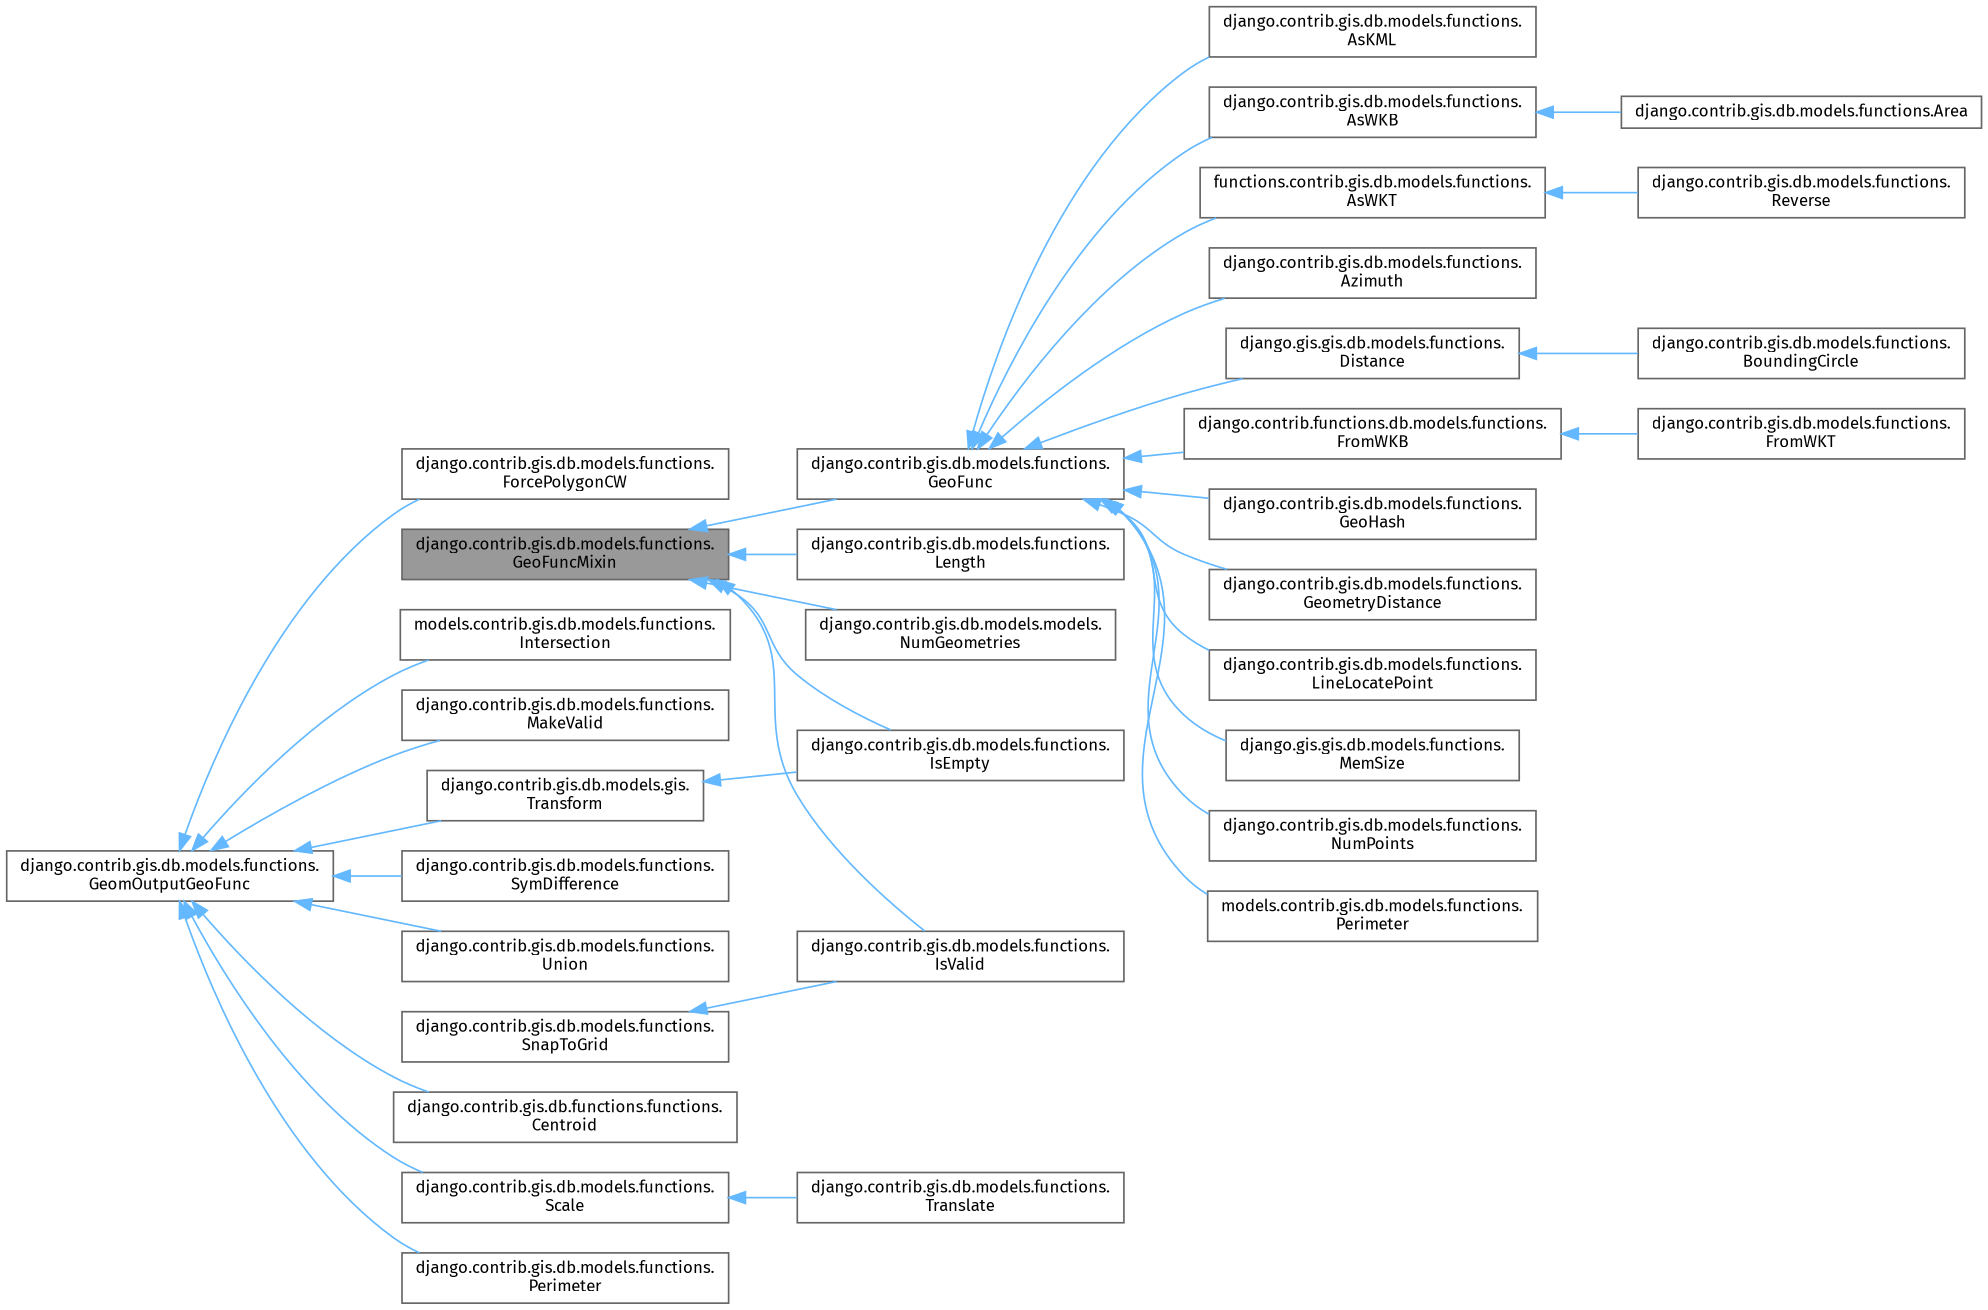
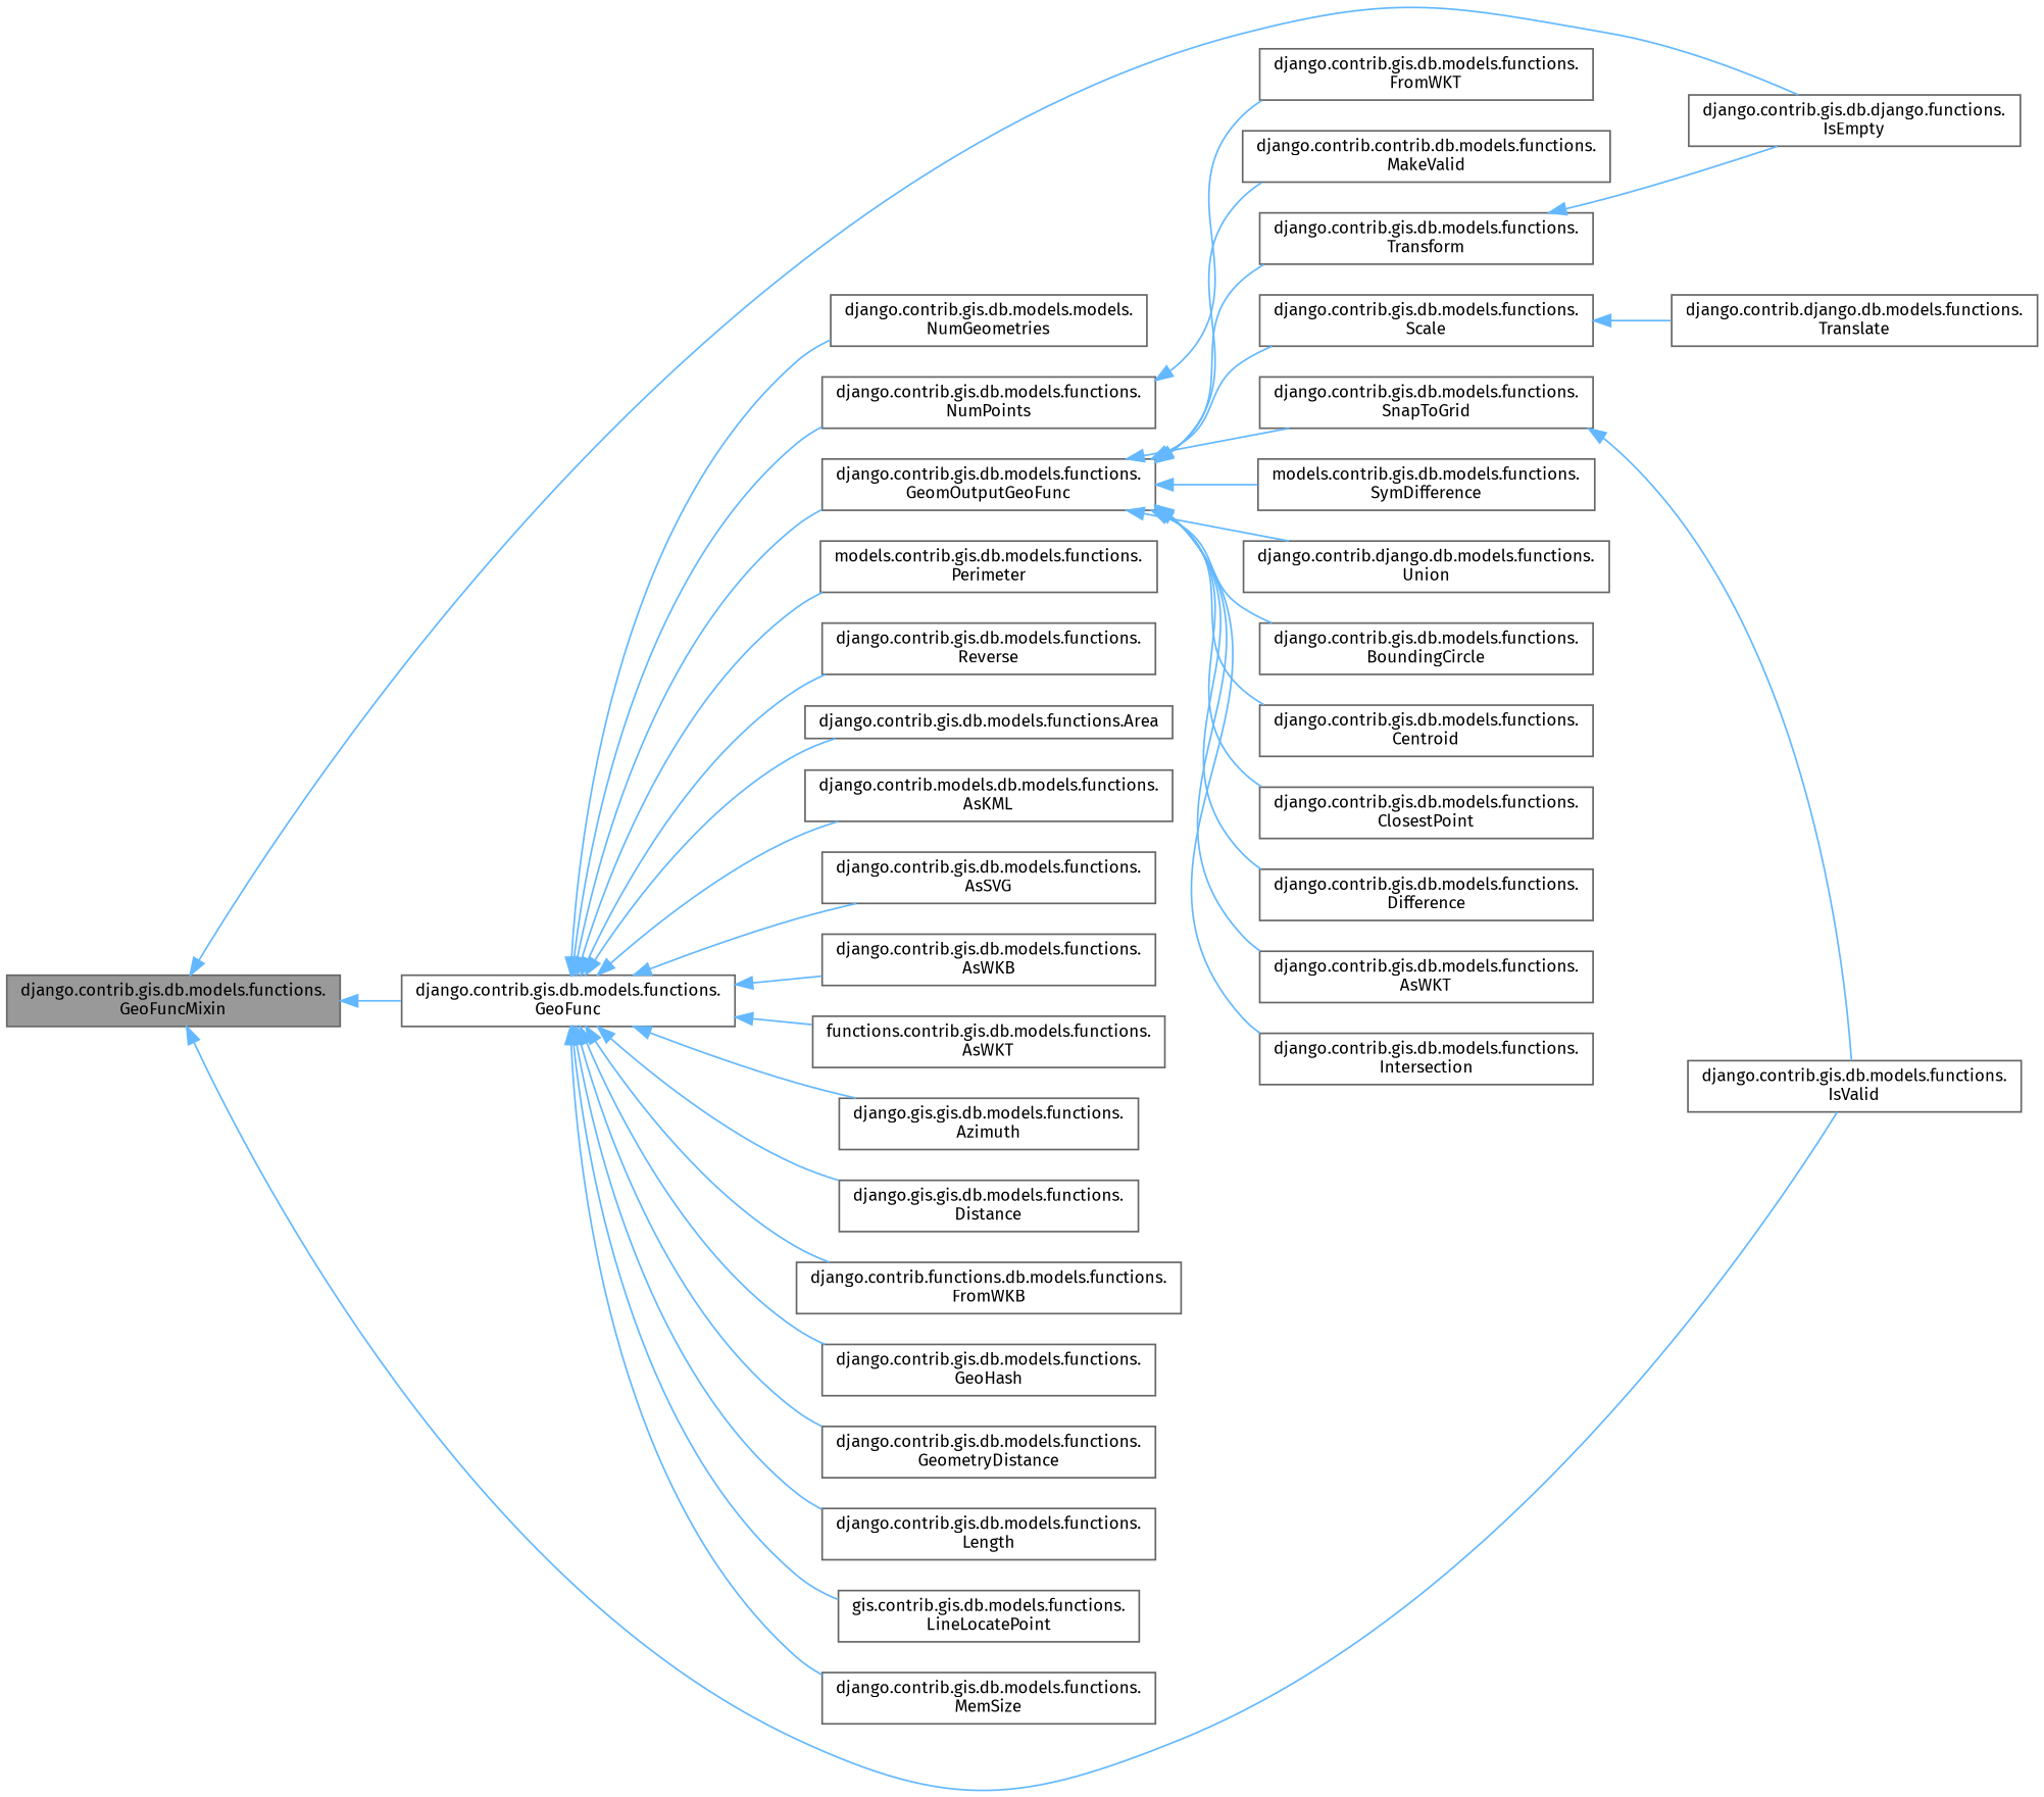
  digraph {
    fontname="Fira Sans"
    rankdir=LR
    node [color=gray40 fillcolor=white fontname="Fira Sans" fontsize=10 shape=box style=filled]
    edge [color=steelblue1 dir=back fontname="Fira Sans" fontsize=10 labelfontname=Helvetica labelfontsize=10 style=solid]
    n1 [fillcolor=grey60 fontcolor=black height=0.2 label="django.contrib.gis.db.models.functions.\lGeoFuncMixin" width=0.4]
    n2 [height=0.2 label="django.contrib.gis.db.models.functions.\lGeoFunc" width=0.4]
-   n3 [height=0.2 label="django.contrib.gis.db.models.functions.\lIsEmpty" width=0.4]
+   n3 [height=0.2 label="django.contrib.gis.db.django.functions.\lIsEmpty" width=0.4]
    n4 [height=0.2 label="django.contrib.gis.db.models.functions.\lIsValid" width=0.4]
    n5 [height=0.2 label="django.contrib.gis.db.models.functions.Area" width=0.4]
-   n6 [height=0.2 label="django.contrib.gis.db.models.functions.\lAsKML" width=0.4]
+   n6 [height=0.2 label="django.contrib.models.db.models.functions.\lAsKML" width=0.4]
+   n7 [height=0.2 label="django.contrib.gis.db.models.functions.\lAsSVG" width=0.4]
    n8 [height=0.2 label="django.contrib.gis.db.models.functions.\lAsWKB" width=0.4]
    n9 [height=0.2 label="functions.contrib.gis.db.models.functions.\lAsWKT" width=0.4]
-   n10 [height=0.2 label="django.contrib.gis.db.models.functions.\lAzimuth" width=0.4]
+   n10 [height=0.2 label="django.gis.gis.db.models.functions.\lAzimuth" width=0.4]
    n11 [height=0.2 label="django.gis.gis.db.models.functions.\lDistance" width=0.4]
    n12 [height=0.2 label="django.contrib.functions.db.models.functions.\lFromWKB" width=0.4]
    n13 [height=0.2 label="django.contrib.gis.db.models.functions.\lGeoHash" width=0.4]
    n14 [height=0.2 label="django.contrib.gis.db.models.functions.\lGeomOutputGeoFunc" width=0.4]
    n15 [height=0.2 label="django.contrib.gis.db.models.functions.\lGeometryDistance" width=0.4]
    n16 [height=0.2 label="django.contrib.gis.db.models.functions.\lLength" width=0.4]
-   n17 [height=0.2 label="django.contrib.gis.db.models.functions.\lLineLocatePoint" width=0.4]
-   n18 [height=0.2 label="django.gis.gis.db.models.functions.\lMemSize" width=0.4]
+   n17 [height=0.2 label="gis.contrib.gis.db.models.functions.\lLineLocatePoint" width=0.4]
+   n18 [height=0.2 label="django.contrib.gis.db.models.functions.\lMemSize" width=0.4]
    n19 [height=0.2 label="django.contrib.gis.db.models.models.\lNumGeometries" width=0.4]
    n20 [height=0.2 label="django.contrib.gis.db.models.functions.\lNumPoints" width=0.4]
    n21 [height=0.2 label="models.contrib.gis.db.models.functions.\lPerimeter" width=0.4]
    n22 [height=0.2 label="django.contrib.gis.db.models.functions.\lReverse" width=0.4]
    n23 [height=0.2 label="django.contrib.gis.db.models.functions.\lFromWKT" width=0.4]
    n24 [height=0.2 label="django.contrib.gis.db.models.functions.\lBoundingCircle" width=0.4]
-   n25 [height=0.2 label="django.contrib.gis.db.functions.functions.\lCentroid" width=0.4]
-   n26 [height=0.2 label="django.contrib.gis.db.models.functions.\lPerimeter" width=0.4]
-   n28 [height=0.2 label="django.contrib.gis.db.models.functions.\lForcePolygonCW" width=0.4]
-   n29 [height=0.2 label="models.contrib.gis.db.models.functions.\lIntersection" width=0.4]
-   n30 [height=0.2 label="django.contrib.gis.db.models.functions.\lMakeValid" width=0.4]
+   n25 [height=0.2 label="django.contrib.gis.db.models.functions.\lCentroid" width=0.4]
+   n26 [height=0.2 label="django.contrib.gis.db.models.functions.\lClosestPoint" width=0.4]
+   n27 [height=0.2 label="django.contrib.gis.db.models.functions.\lDifference" width=0.4]
+   n28 [height=0.2 label="django.contrib.gis.db.models.functions.\lAsWKT" width=0.4]
+   n29 [height=0.2 label="django.contrib.gis.db.models.functions.\lIntersection" width=0.4]
+   n30 [height=0.2 label="django.contrib.contrib.db.models.functions.\lMakeValid" width=0.4]
    n31 [height=0.2 label="django.contrib.gis.db.models.functions.\lScale" width=0.4]
    n32 [height=0.2 label="django.contrib.gis.db.models.functions.\lSnapToGrid" width=0.4]
-   n33 [height=0.2 label="django.contrib.gis.db.models.functions.\lSymDifference" width=0.4]
-   n34 [height=0.2 label="django.contrib.gis.db.models.gis.\lTransform" width=0.4]
-   n35 [height=0.2 label="django.contrib.gis.db.models.functions.\lUnion" width=0.4]
-   n36 [height=0.2 label="django.contrib.gis.db.models.functions.\lTranslate" width=0.4]
+   n33 [height=0.2 label="models.contrib.gis.db.models.functions.\lSymDifference" width=0.4]
+   n34 [height=0.2 label="django.contrib.gis.db.models.functions.\lTransform" width=0.4]
+   n35 [height=0.2 label="django.contrib.django.db.models.functions.\lUnion" width=0.4]
+   n36 [height=0.2 label="django.contrib.django.db.models.functions.\lTranslate" width=0.4]
    n1 -> n2
    n1 -> n3
    n1 -> n4
-   n8 -> n5
+   n2 -> n5
    n2 -> n6
+   n2 -> n7
    n2 -> n8
    n2 -> n9
    n2 -> n10
    n2 -> n11
    n2 -> n12
    n2 -> n13
+   n2 -> n14
    n2 -> n15
-   n1 -> n16
+   n2 -> n16
    n2 -> n17
    n2 -> n18
-   n1 -> n19
+   n2 -> n19
    n2 -> n20
    n2 -> n21
-   n9 -> n22
-   n12 -> n23
-   n11 -> n24
+   n2 -> n22
+   n20 -> n23
+   n14 -> n24
    n14 -> n25
    n14 -> n26
+   n14 -> n27
    n14 -> n28
    n14 -> n29
    n14 -> n30
    n14 -> n31
+   n14 -> n32
    n14 -> n33
    n14 -> n34
    n14 -> n35
    n31 -> n36
    n32 -> n4
    n34 -> n3
  }
